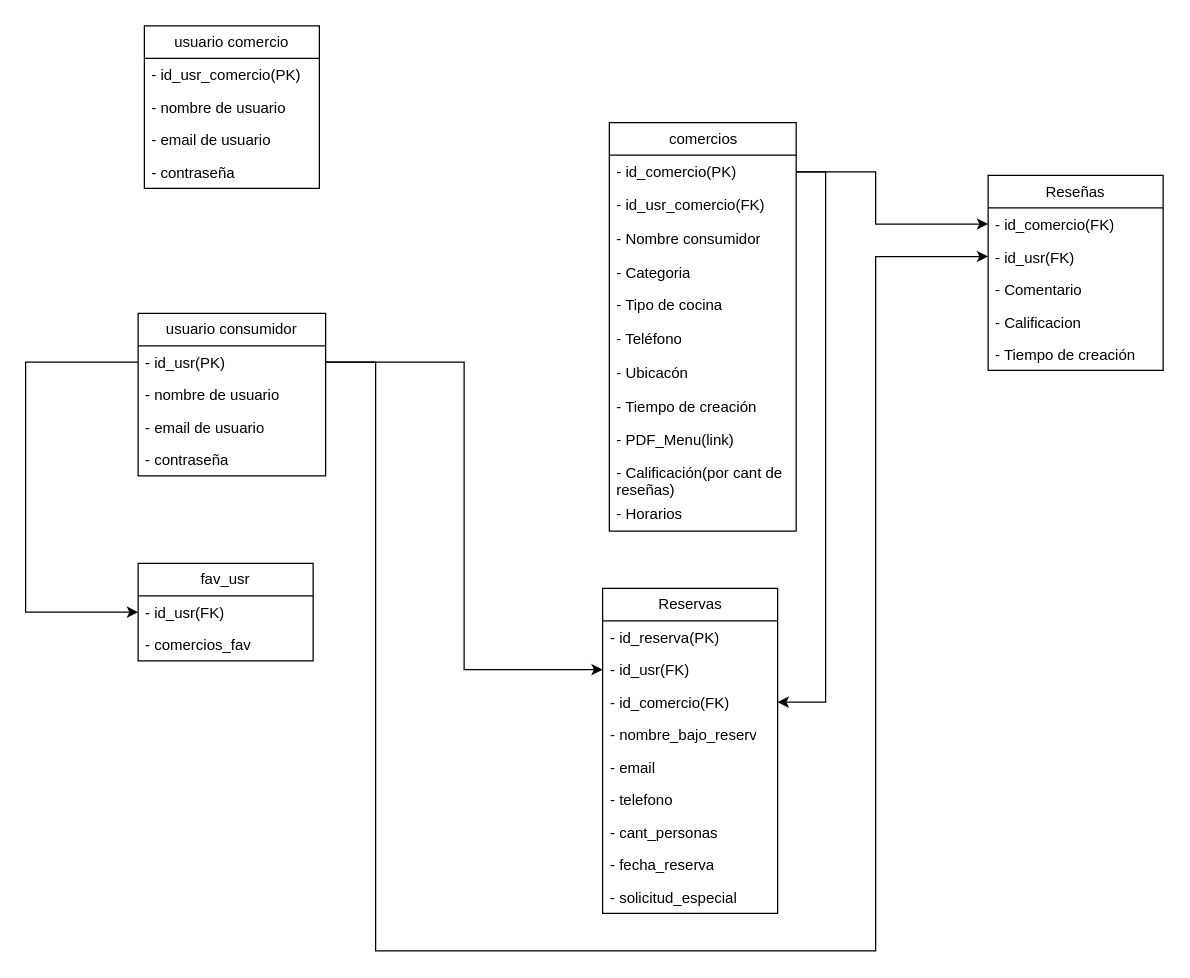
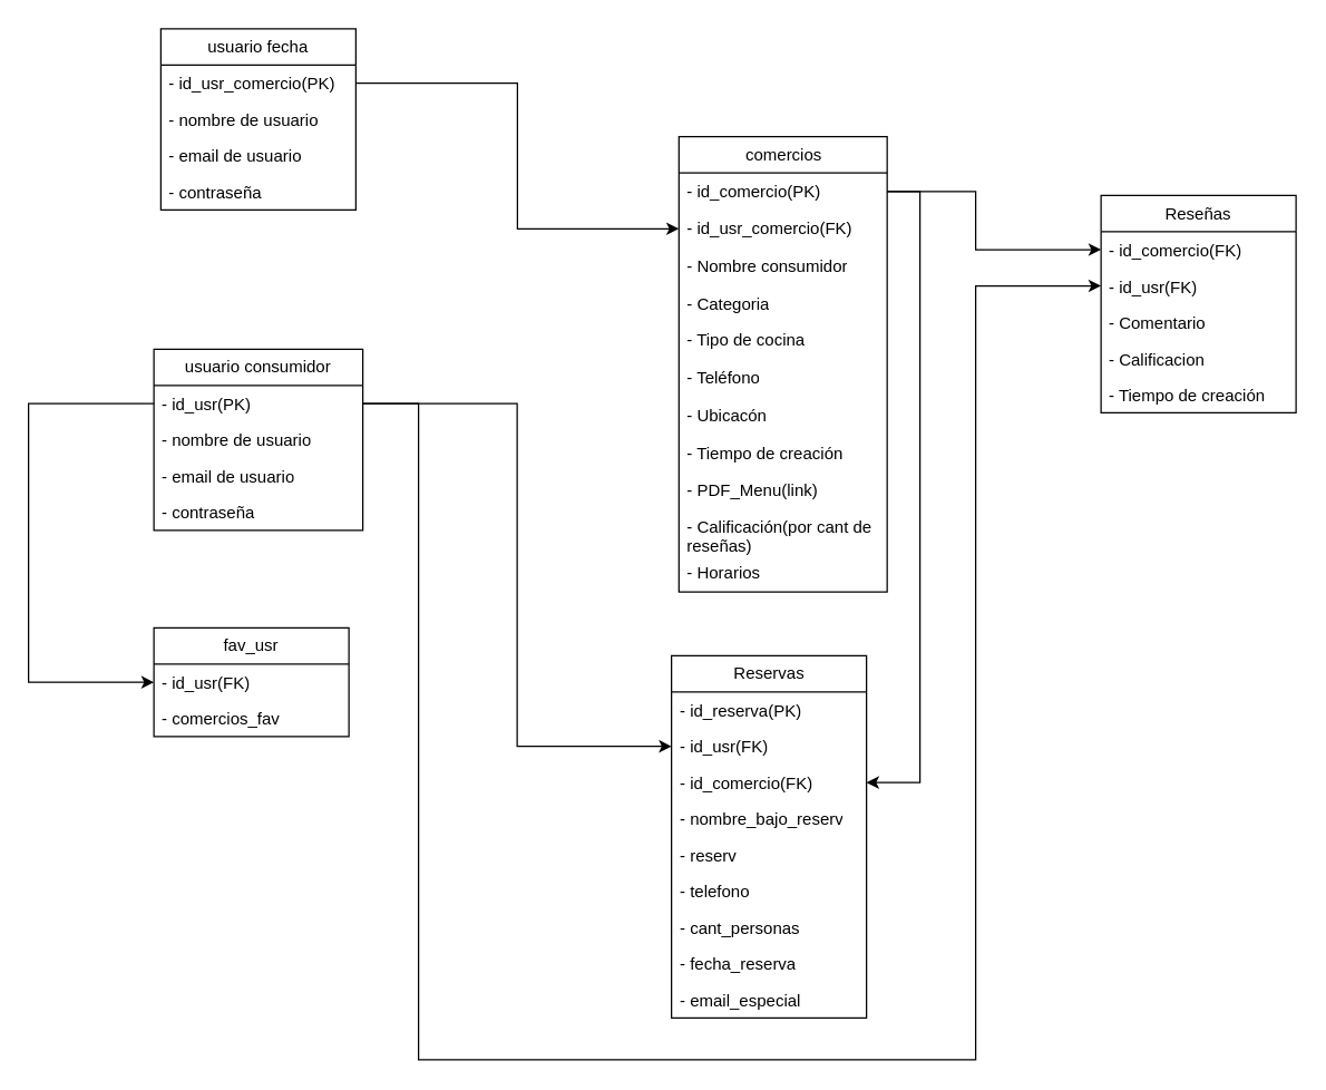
  <mxCell id="0" />
  <mxCell id="1" parent="0" />
  <mxCell id="2" value="Reservas" style="swimlane;fontStyle=0;childLayout=stackLayout;horizontal=1;startSize=26;fillColor=none;horizontalStack=0;resizeParent=1;resizeParentMax=0;resizeLast=0;collapsible=1;marginBottom=0;whiteSpace=wrap;html=1;" parent="1" vertex="1"><mxGeometry x="481.61" y="470" width="140" height="260" as="geometry" /></mxCell>
  <mxCell id="3" value="- id_reserva(PK)" style="text;strokeColor=none;fillColor=none;align=left;verticalAlign=top;spacingLeft=4;spacingRight=4;overflow=hidden;rotatable=0;points=[[0,0.5],[1,0.5]];portConstraint=eastwest;whiteSpace=wrap;html=1;" parent="2" vertex="1"><mxGeometry y="26" width="140" height="26" as="geometry" /></mxCell>
  <mxCell id="4" value="- id_usr(FK)" style="text;strokeColor=none;fillColor=none;align=left;verticalAlign=top;spacingLeft=4;spacingRight=4;overflow=hidden;rotatable=0;points=[[0,0.5],[1,0.5]];portConstraint=eastwest;whiteSpace=wrap;html=1;" parent="2" vertex="1"><mxGeometry y="52" width="140" height="26" as="geometry" /></mxCell>
  <mxCell id="5" value="- id_comercio(FK)" style="text;strokeColor=none;fillColor=none;align=left;verticalAlign=top;spacingLeft=4;spacingRight=4;overflow=hidden;rotatable=0;points=[[0,0.5],[1,0.5]];portConstraint=eastwest;whiteSpace=wrap;html=1;" parent="2" vertex="1"><mxGeometry y="78" width="140" height="26" as="geometry" /></mxCell>
  <mxCell id="6" value="- nombre_bajo_reserv" style="text;strokeColor=none;fillColor=none;align=left;verticalAlign=top;spacingLeft=4;spacingRight=4;overflow=hidden;rotatable=0;points=[[0,0.5],[1,0.5]];portConstraint=eastwest;whiteSpace=wrap;html=1;" parent="2" vertex="1"><mxGeometry y="104" width="140" height="26" as="geometry" /></mxCell>
- <mxCell id="7" value="- email" style="text;strokeColor=none;fillColor=none;align=left;verticalAlign=top;spacingLeft=4;spacingRight=4;overflow=hidden;rotatable=0;points=[[0,0.5],[1,0.5]];portConstraint=eastwest;whiteSpace=wrap;html=1;" parent="2" vertex="1"><mxGeometry y="130" width="140" height="26" as="geometry" /></mxCell>
+ <mxCell id="7" value="- reserv" style="text;strokeColor=none;fillColor=none;align=left;verticalAlign=top;spacingLeft=4;spacingRight=4;overflow=hidden;rotatable=0;points=[[0,0.5],[1,0.5]];portConstraint=eastwest;whiteSpace=wrap;html=1;" parent="2" vertex="1"><mxGeometry y="130" width="140" height="26" as="geometry" /></mxCell>
  <mxCell id="8" value="- telefono" style="text;strokeColor=none;fillColor=none;align=left;verticalAlign=top;spacingLeft=4;spacingRight=4;overflow=hidden;rotatable=0;points=[[0,0.5],[1,0.5]];portConstraint=eastwest;whiteSpace=wrap;html=1;" parent="2" vertex="1"><mxGeometry y="156" width="140" height="26" as="geometry" /></mxCell>
  <mxCell id="9" value="- cant_personas" style="text;strokeColor=none;fillColor=none;align=left;verticalAlign=top;spacingLeft=4;spacingRight=4;overflow=hidden;rotatable=0;points=[[0,0.5],[1,0.5]];portConstraint=eastwest;whiteSpace=wrap;html=1;" parent="2" vertex="1"><mxGeometry y="182" width="140" height="26" as="geometry" /></mxCell>
  <mxCell id="10" value="- fecha_reserva" style="text;strokeColor=none;fillColor=none;align=left;verticalAlign=top;spacingLeft=4;spacingRight=4;overflow=hidden;rotatable=0;points=[[0,0.5],[1,0.5]];portConstraint=eastwest;whiteSpace=wrap;html=1;" parent="2" vertex="1"><mxGeometry y="208" width="140" height="26" as="geometry" /></mxCell>
- <mxCell id="11" value="- solicitud_especial" style="text;strokeColor=none;fillColor=none;align=left;verticalAlign=top;spacingLeft=4;spacingRight=4;overflow=hidden;rotatable=0;points=[[0,0.5],[1,0.5]];portConstraint=eastwest;whiteSpace=wrap;html=1;" parent="2" vertex="1"><mxGeometry y="234" width="140" height="26" as="geometry" /></mxCell>
+ <mxCell id="11" value="- email_especial" style="text;strokeColor=none;fillColor=none;align=left;verticalAlign=top;spacingLeft=4;spacingRight=4;overflow=hidden;rotatable=0;points=[[0,0.5],[1,0.5]];portConstraint=eastwest;whiteSpace=wrap;html=1;" parent="2" vertex="1"><mxGeometry y="234" width="140" height="26" as="geometry" /></mxCell>
  <mxCell id="12" style="text;strokeColor=none;fillColor=none;align=left;verticalAlign=top;spacingLeft=4;spacingRight=4;overflow=hidden;rotatable=0;points=[[0,0.5],[1,0.5]];portConstraint=eastwest;whiteSpace=wrap;html=1;" parent="1" vertex="1"><mxGeometry x="486.949" y="282.665" width="117.458" height="14.739" as="geometry" /></mxCell>
  <mxCell id="13" style="text;strokeColor=none;fillColor=none;align=left;verticalAlign=top;spacingLeft=4;spacingRight=4;overflow=hidden;rotatable=0;points=[[0,0.5],[1,0.5]];portConstraint=eastwest;whiteSpace=wrap;html=1;" parent="1" vertex="1"><mxGeometry x="481.61" y="195.285" width="149.492" height="33.689" as="geometry" /></mxCell>
  <mxCell id="14" value="usuario consumidor" style="swimlane;fontStyle=0;childLayout=stackLayout;horizontal=1;startSize=26;fillColor=none;horizontalStack=0;resizeParent=1;resizeParentMax=0;resizeLast=0;collapsible=1;marginBottom=0;whiteSpace=wrap;html=1;" parent="1" vertex="1"><mxGeometry x="110" y="250" width="150" height="130" as="geometry" /></mxCell>
  <mxCell id="15" value="- id_usr(PK)" style="text;strokeColor=none;fillColor=none;align=left;verticalAlign=top;spacingLeft=4;spacingRight=4;overflow=hidden;rotatable=0;points=[[0,0.5],[1,0.5]];portConstraint=eastwest;whiteSpace=wrap;html=1;" parent="14" vertex="1"><mxGeometry y="26" width="150" height="26" as="geometry" /></mxCell>
  <mxCell id="16" value="- nombre de usuario" style="text;strokeColor=none;fillColor=none;align=left;verticalAlign=top;spacingLeft=4;spacingRight=4;overflow=hidden;rotatable=0;points=[[0,0.5],[1,0.5]];portConstraint=eastwest;whiteSpace=wrap;html=1;" parent="14" vertex="1"><mxGeometry y="52" width="150" height="26" as="geometry" /></mxCell>
  <mxCell id="17" value="- email de usuario" style="text;strokeColor=none;fillColor=none;align=left;verticalAlign=top;spacingLeft=4;spacingRight=4;overflow=hidden;rotatable=0;points=[[0,0.5],[1,0.5]];portConstraint=eastwest;whiteSpace=wrap;html=1;" parent="14" vertex="1"><mxGeometry y="78" width="150" height="26" as="geometry" /></mxCell>
  <mxCell id="18" value="- contraseña" style="text;strokeColor=none;fillColor=none;align=left;verticalAlign=top;spacingLeft=4;spacingRight=4;overflow=hidden;rotatable=0;points=[[0,0.5],[1,0.5]];portConstraint=eastwest;whiteSpace=wrap;html=1;" parent="14" vertex="1"><mxGeometry y="104" width="150" height="26" as="geometry" /></mxCell>
  <mxCell id="19" value="comercios" style="swimlane;fontStyle=0;childLayout=stackLayout;horizontal=1;startSize=26;fillColor=none;horizontalStack=0;resizeParent=1;resizeParentMax=0;resizeLast=0;collapsible=1;marginBottom=0;html=1;verticalAlign=top;container=0;" parent="1" vertex="1"><mxGeometry x="486.949" y="97.38" width="149.49" height="326.775" as="geometry" /></mxCell>
  <mxCell id="20" value="- id_comercio(PK)" style="text;strokeColor=none;fillColor=none;align=left;verticalAlign=top;spacingLeft=4;spacingRight=4;overflow=hidden;rotatable=0;points=[[0,0.5],[1,0.5]];portConstraint=eastwest;whiteSpace=wrap;html=1;container=0;" parent="19" vertex="1"><mxGeometry y="26" width="149.49" height="26.78" as="geometry" /></mxCell>
  <mxCell id="21" value="- id_usr_comercio(FK)" style="text;strokeColor=none;fillColor=none;align=left;verticalAlign=top;spacingLeft=4;spacingRight=4;overflow=hidden;rotatable=0;points=[[0,0.5],[1,0.5]];portConstraint=eastwest;whiteSpace=wrap;html=1;container=0;" parent="19" vertex="1"><mxGeometry y="52.78" width="149.49" height="26.78" as="geometry" /></mxCell>
  <mxCell id="22" value="- Nombre consumidor" style="text;strokeColor=none;fillColor=none;align=left;verticalAlign=top;spacingLeft=4;spacingRight=4;overflow=hidden;rotatable=0;points=[[0,0.5],[1,0.5]];portConstraint=eastwest;whiteSpace=wrap;html=1;container=0;" parent="19" vertex="1"><mxGeometry y="79.559" width="149.49" height="26.78" as="geometry" /></mxCell>
  <mxCell id="23" value="- Categoria" style="text;strokeColor=none;fillColor=none;align=left;verticalAlign=top;spacingLeft=4;spacingRight=4;overflow=hidden;rotatable=0;points=[[0,0.5],[1,0.5]];portConstraint=eastwest;whiteSpace=wrap;html=1;container=0;" parent="19" vertex="1"><mxGeometry y="106.339" width="149.49" height="26.78" as="geometry" /></mxCell>
  <mxCell id="24" value="- Tipo de cocina" style="text;strokeColor=none;fillColor=none;align=left;verticalAlign=top;spacingLeft=4;spacingRight=4;overflow=hidden;rotatable=0;points=[[0,0.5],[1,0.5]];portConstraint=eastwest;whiteSpace=wrap;html=1;container=0;" parent="19" vertex="1"><mxGeometry y="133.118" width="149.49" height="26.78" as="geometry" /></mxCell>
  <mxCell id="25" value="- Teléfono" style="text;strokeColor=none;fillColor=none;align=left;verticalAlign=top;spacingLeft=4;spacingRight=4;overflow=hidden;rotatable=0;points=[[0,0.5],[1,0.5]];portConstraint=eastwest;whiteSpace=wrap;html=1;container=0;" parent="19" vertex="1"><mxGeometry y="159.898" width="149.49" height="26.78" as="geometry" /></mxCell>
  <mxCell id="26" value="- Ubicacón" style="text;strokeColor=none;fillColor=none;align=left;verticalAlign=top;spacingLeft=4;spacingRight=4;overflow=hidden;rotatable=0;points=[[0,0.5],[1,0.5]];portConstraint=eastwest;whiteSpace=wrap;html=1;container=0;" parent="19" vertex="1"><mxGeometry y="186.677" width="149.49" height="26.78" as="geometry" /></mxCell>
  <mxCell id="27" value="- Tiempo de creación" style="text;strokeColor=none;fillColor=none;align=left;verticalAlign=top;spacingLeft=4;spacingRight=4;overflow=hidden;rotatable=0;points=[[0,0.5],[1,0.5]];portConstraint=eastwest;whiteSpace=wrap;html=1;container=0;" parent="19" vertex="1"><mxGeometry y="213.457" width="149.49" height="26.78" as="geometry" /></mxCell>
  <mxCell id="28" value="- PDF_Menu(link)" style="text;strokeColor=none;fillColor=none;align=left;verticalAlign=top;spacingLeft=4;spacingRight=4;overflow=hidden;rotatable=0;points=[[0,0.5],[1,0.5]];portConstraint=eastwest;whiteSpace=wrap;html=1;container=0;" parent="19" vertex="1"><mxGeometry y="240.236" width="149.49" height="26.78" as="geometry" /></mxCell>
  <mxCell id="29" value="- Calificación(por cant de reseñas)" style="text;strokeColor=none;fillColor=none;align=left;verticalAlign=top;spacingLeft=4;spacingRight=4;overflow=hidden;rotatable=0;points=[[0,0.5],[1,0.5]];portConstraint=eastwest;whiteSpace=wrap;html=1;container=0;" parent="19" vertex="1"><mxGeometry y="267.016" width="149.49" height="32.98" as="geometry" /></mxCell>
  <mxCell id="30" value="- Horarios" style="text;strokeColor=none;fillColor=none;align=left;verticalAlign=top;spacingLeft=4;spacingRight=4;overflow=hidden;rotatable=0;points=[[0,0.5],[1,0.5]];portConstraint=eastwest;whiteSpace=wrap;html=1;container=0;" parent="19" vertex="1"><mxGeometry y="299.996" width="149.49" height="26.78" as="geometry" /></mxCell>
  <mxCell id="31" value="Reseñas" style="swimlane;fontStyle=0;childLayout=stackLayout;horizontal=1;startSize=26;fillColor=none;horizontalStack=0;resizeParent=1;resizeParentMax=0;resizeLast=0;collapsible=1;marginBottom=0;whiteSpace=wrap;html=1;" parent="1" vertex="1"><mxGeometry x="790" y="139.5" width="140" height="156" as="geometry" /></mxCell>
  <mxCell id="32" value="- id_comercio(FK)" style="text;strokeColor=none;fillColor=none;align=left;verticalAlign=top;spacingLeft=4;spacingRight=4;overflow=hidden;rotatable=0;points=[[0,0.5],[1,0.5]];portConstraint=eastwest;whiteSpace=wrap;html=1;" parent="31" vertex="1"><mxGeometry y="26" width="140" height="26" as="geometry" /></mxCell>
  <mxCell id="33" value="- id_usr(FK)" style="text;strokeColor=none;fillColor=none;align=left;verticalAlign=top;spacingLeft=4;spacingRight=4;overflow=hidden;rotatable=0;points=[[0,0.5],[1,0.5]];portConstraint=eastwest;whiteSpace=wrap;html=1;" parent="31" vertex="1"><mxGeometry y="52" width="140" height="26" as="geometry" /></mxCell>
  <mxCell id="34" value="- Comentario" style="text;strokeColor=none;fillColor=none;align=left;verticalAlign=top;spacingLeft=4;spacingRight=4;overflow=hidden;rotatable=0;points=[[0,0.5],[1,0.5]];portConstraint=eastwest;whiteSpace=wrap;html=1;" parent="31" vertex="1"><mxGeometry y="78" width="140" height="26" as="geometry" /></mxCell>
  <mxCell id="35" value="- Calificacion" style="text;strokeColor=none;fillColor=none;align=left;verticalAlign=top;spacingLeft=4;spacingRight=4;overflow=hidden;rotatable=0;points=[[0,0.5],[1,0.5]];portConstraint=eastwest;whiteSpace=wrap;html=1;" parent="31" vertex="1"><mxGeometry y="104" width="140" height="26" as="geometry" /></mxCell>
  <mxCell id="36" value="- Tiempo de creación" style="text;strokeColor=none;fillColor=none;align=left;verticalAlign=top;spacingLeft=4;spacingRight=4;overflow=hidden;rotatable=0;points=[[0,0.5],[1,0.5]];portConstraint=eastwest;whiteSpace=wrap;html=1;" parent="31" vertex="1"><mxGeometry y="130" width="140" height="26" as="geometry" /></mxCell>
  <mxCell id="37" style="edgeStyle=orthogonalEdgeStyle;rounded=0;orthogonalLoop=1;jettySize=auto;html=1;exitX=1;exitY=0.5;exitDx=0;exitDy=0;entryX=0;entryY=0.5;entryDx=0;entryDy=0;" parent="1" source="20" target="32" edge="1"><mxGeometry relative="1" as="geometry"><Array as="points"><mxPoint x="700" y="137" /><mxPoint x="700" y="178" /></Array></mxGeometry></mxCell>
- <mxCell id="38" value="usuario comercio" style="swimlane;fontStyle=0;childLayout=stackLayout;horizontal=1;startSize=26;fillColor=none;horizontalStack=0;resizeParent=1;resizeParentMax=0;resizeLast=0;collapsible=1;marginBottom=0;whiteSpace=wrap;html=1;" parent="1" vertex="1"><mxGeometry x="115" y="20" width="140" height="130" as="geometry" /></mxCell>
+ <mxCell id="38" value="usuario fecha" style="swimlane;fontStyle=0;childLayout=stackLayout;horizontal=1;startSize=26;fillColor=none;horizontalStack=0;resizeParent=1;resizeParentMax=0;resizeLast=0;collapsible=1;marginBottom=0;whiteSpace=wrap;html=1;" parent="1" vertex="1"><mxGeometry x="115" y="20" width="140" height="130" as="geometry" /></mxCell>
  <mxCell id="39" value="- id_usr_comercio(PK)" style="text;strokeColor=none;fillColor=none;align=left;verticalAlign=top;spacingLeft=4;spacingRight=4;overflow=hidden;rotatable=0;points=[[0,0.5],[1,0.5]];portConstraint=eastwest;whiteSpace=wrap;html=1;" parent="38" vertex="1"><mxGeometry y="26" width="140" height="26" as="geometry" /></mxCell>
  <mxCell id="40" value="- nombre de usuario" style="text;strokeColor=none;fillColor=none;align=left;verticalAlign=top;spacingLeft=4;spacingRight=4;overflow=hidden;rotatable=0;points=[[0,0.5],[1,0.5]];portConstraint=eastwest;whiteSpace=wrap;html=1;" parent="38" vertex="1"><mxGeometry y="52" width="140" height="26" as="geometry" /></mxCell>
  <mxCell id="41" value="- email de usuario" style="text;strokeColor=none;fillColor=none;align=left;verticalAlign=top;spacingLeft=4;spacingRight=4;overflow=hidden;rotatable=0;points=[[0,0.5],[1,0.5]];portConstraint=eastwest;whiteSpace=wrap;html=1;" parent="38" vertex="1"><mxGeometry y="78" width="140" height="26" as="geometry" /></mxCell>
  <mxCell id="42" value="- contraseña" style="text;strokeColor=none;fillColor=none;align=left;verticalAlign=top;spacingLeft=4;spacingRight=4;overflow=hidden;rotatable=0;points=[[0,0.5],[1,0.5]];portConstraint=eastwest;whiteSpace=wrap;html=1;" parent="38" vertex="1"><mxGeometry y="104" width="140" height="26" as="geometry" /></mxCell>
+ <mxCell id="43" style="edgeStyle=orthogonalEdgeStyle;rounded=0;orthogonalLoop=1;jettySize=auto;html=1;exitX=1;exitY=0.5;exitDx=0;exitDy=0;entryX=0;entryY=0.5;entryDx=0;entryDy=0;" parent="1" source="39" target="21" edge="1"><mxGeometry relative="1" as="geometry" /></mxCell>
  <mxCell id="44" style="edgeStyle=orthogonalEdgeStyle;rounded=0;orthogonalLoop=1;jettySize=auto;html=1;exitX=1;exitY=0.5;exitDx=0;exitDy=0;entryX=0;entryY=0.5;entryDx=0;entryDy=0;" parent="1" source="15" target="33" edge="1"><mxGeometry relative="1" as="geometry"><Array as="points"><mxPoint x="300" y="289" /><mxPoint x="300" y="760" /><mxPoint x="700" y="760" /><mxPoint x="700" y="205" /></Array></mxGeometry></mxCell>
  <mxCell id="45" style="edgeStyle=orthogonalEdgeStyle;rounded=0;orthogonalLoop=1;jettySize=auto;html=1;exitX=1;exitY=0.5;exitDx=0;exitDy=0;" parent="1" source="20" target="5" edge="1"><mxGeometry relative="1" as="geometry"><Array as="points"><mxPoint x="660" y="137" /><mxPoint x="660" y="561" /></Array></mxGeometry></mxCell>
  <mxCell id="46" style="edgeStyle=orthogonalEdgeStyle;rounded=0;orthogonalLoop=1;jettySize=auto;html=1;exitX=1;exitY=0.5;exitDx=0;exitDy=0;entryX=0;entryY=0.5;entryDx=0;entryDy=0;" parent="1" source="15" target="4" edge="1"><mxGeometry relative="1" as="geometry" /></mxCell>
  <mxCell id="47" value="fav_usr" style="swimlane;fontStyle=0;childLayout=stackLayout;horizontal=1;startSize=26;fillColor=none;horizontalStack=0;resizeParent=1;resizeParentMax=0;resizeLast=0;collapsible=1;marginBottom=0;whiteSpace=wrap;html=1;" vertex="1" parent="1"><mxGeometry x="110" y="450" width="140" height="78" as="geometry" /></mxCell>
  <mxCell id="48" value="- id_usr(FK)" style="text;strokeColor=none;fillColor=none;align=left;verticalAlign=top;spacingLeft=4;spacingRight=4;overflow=hidden;rotatable=0;points=[[0,0.5],[1,0.5]];portConstraint=eastwest;whiteSpace=wrap;html=1;" vertex="1" parent="47"><mxGeometry y="26" width="140" height="26" as="geometry" /></mxCell>
  <mxCell id="49" value="- comercios_fav" style="text;strokeColor=none;fillColor=none;align=left;verticalAlign=top;spacingLeft=4;spacingRight=4;overflow=hidden;rotatable=0;points=[[0,0.5],[1,0.5]];portConstraint=eastwest;whiteSpace=wrap;html=1;" vertex="1" parent="47"><mxGeometry y="52" width="140" height="26" as="geometry" /></mxCell>
  <mxCell id="50" style="edgeStyle=orthogonalEdgeStyle;rounded=0;orthogonalLoop=1;jettySize=auto;html=1;exitX=0;exitY=0.5;exitDx=0;exitDy=0;entryX=0;entryY=0.5;entryDx=0;entryDy=0;" edge="1" parent="1" source="15" target="48"><mxGeometry relative="1" as="geometry"><Array as="points"><mxPoint x="20" y="289" /><mxPoint x="20" y="489" /></Array></mxGeometry></mxCell>
